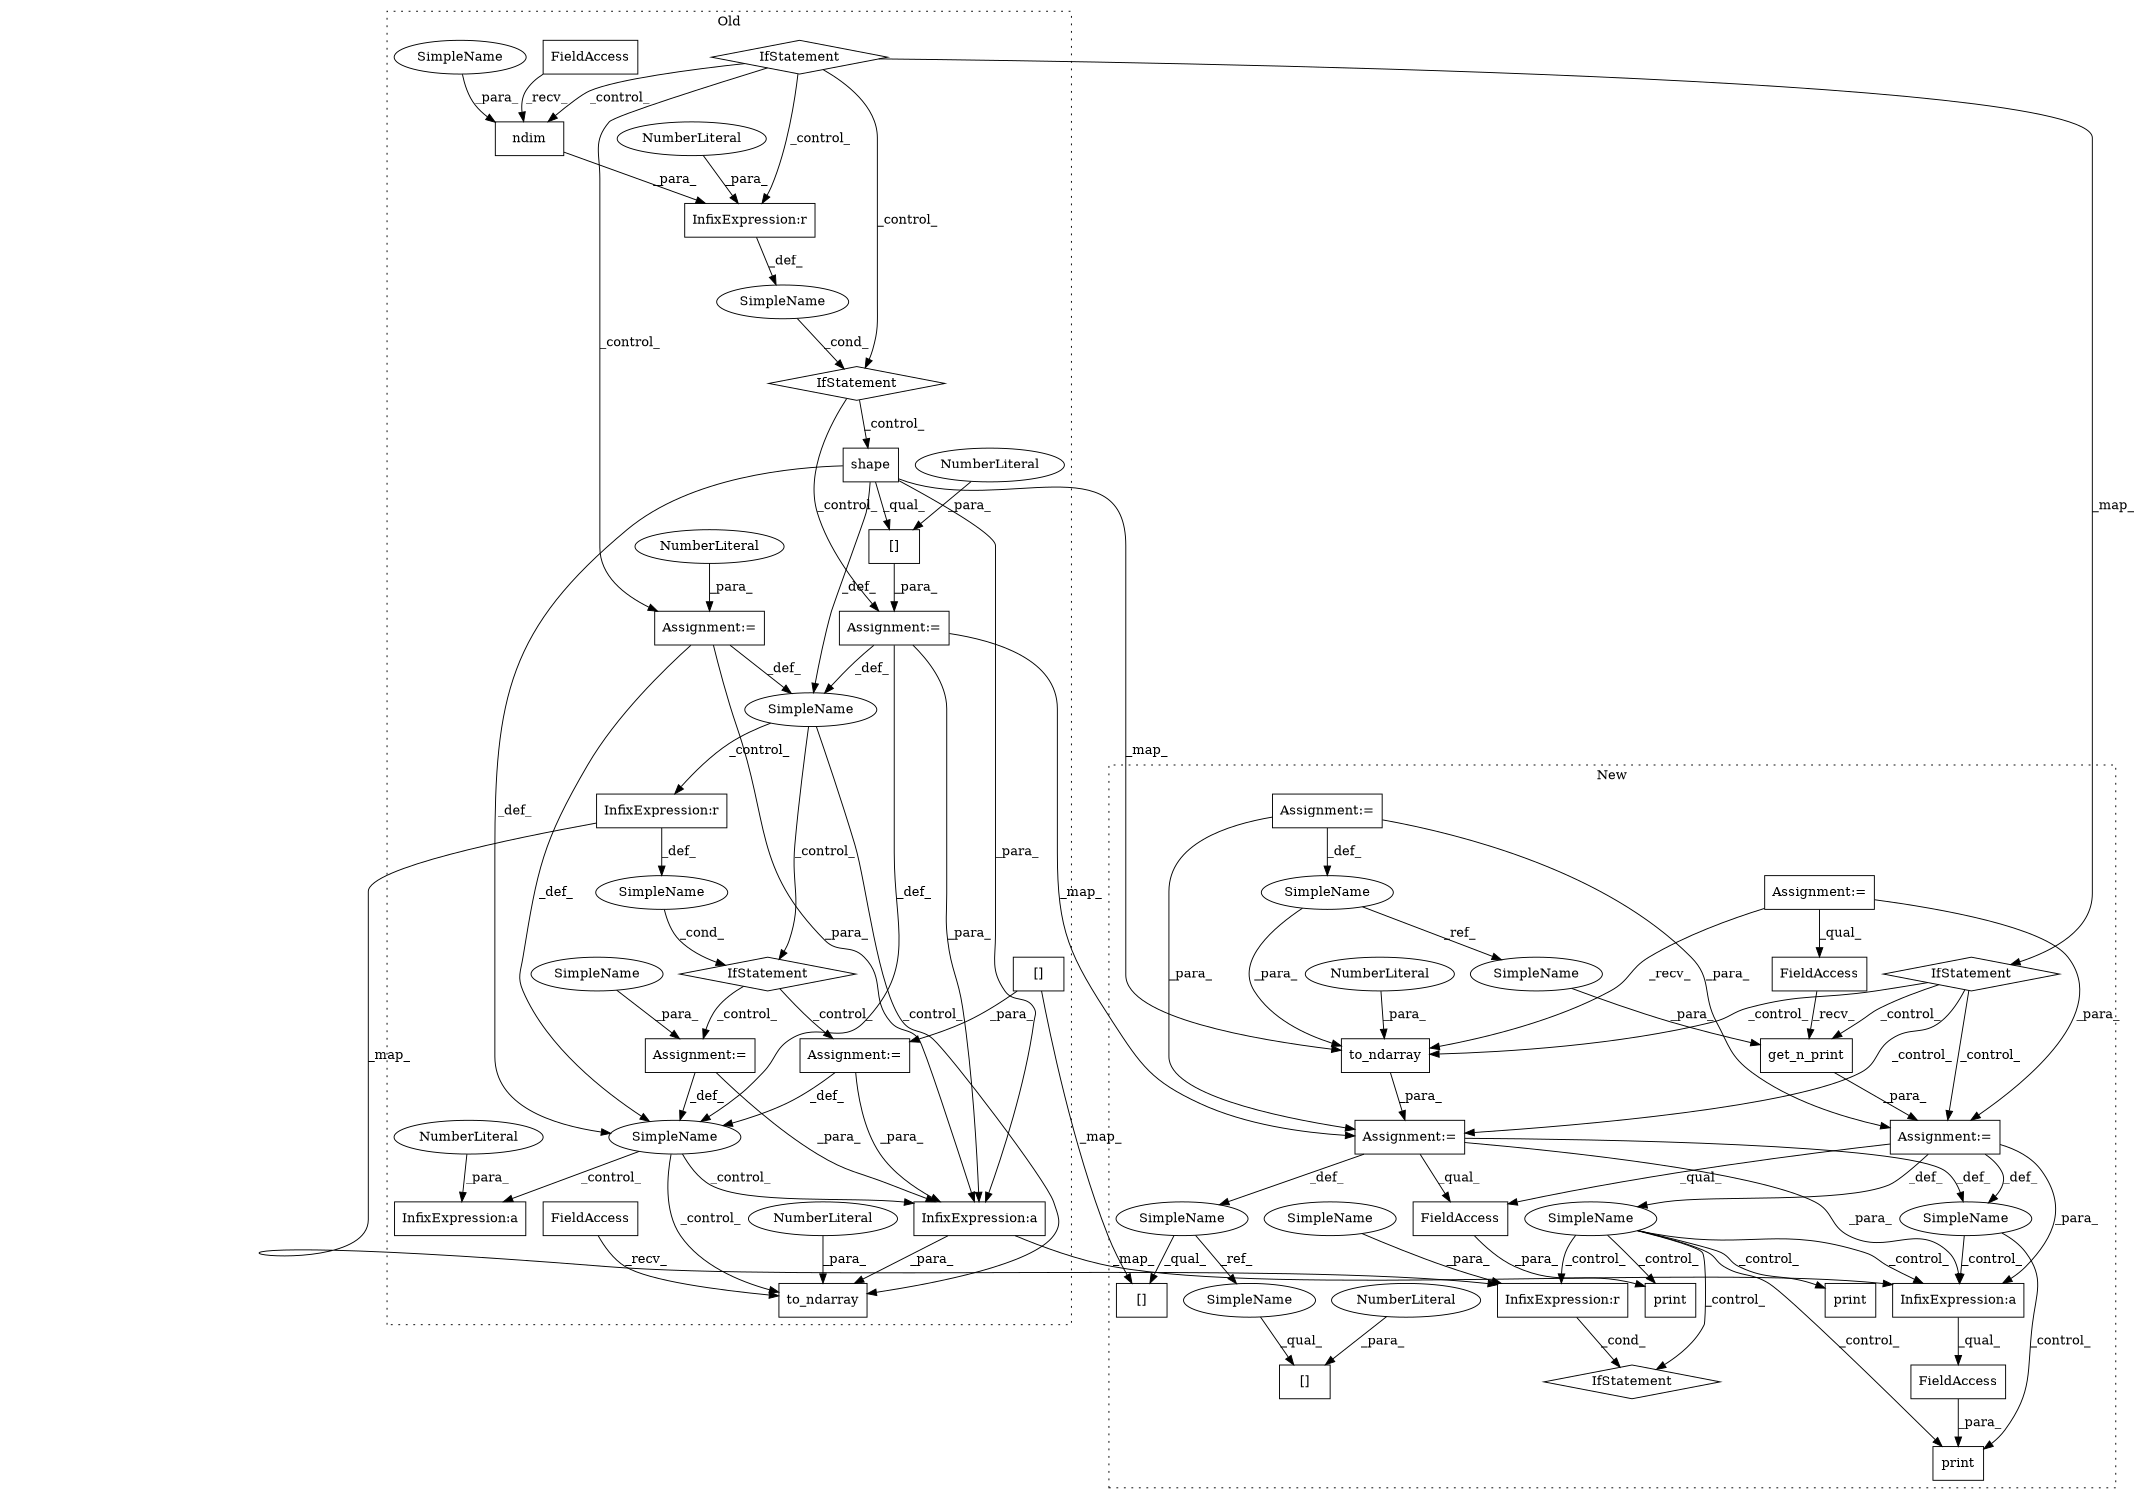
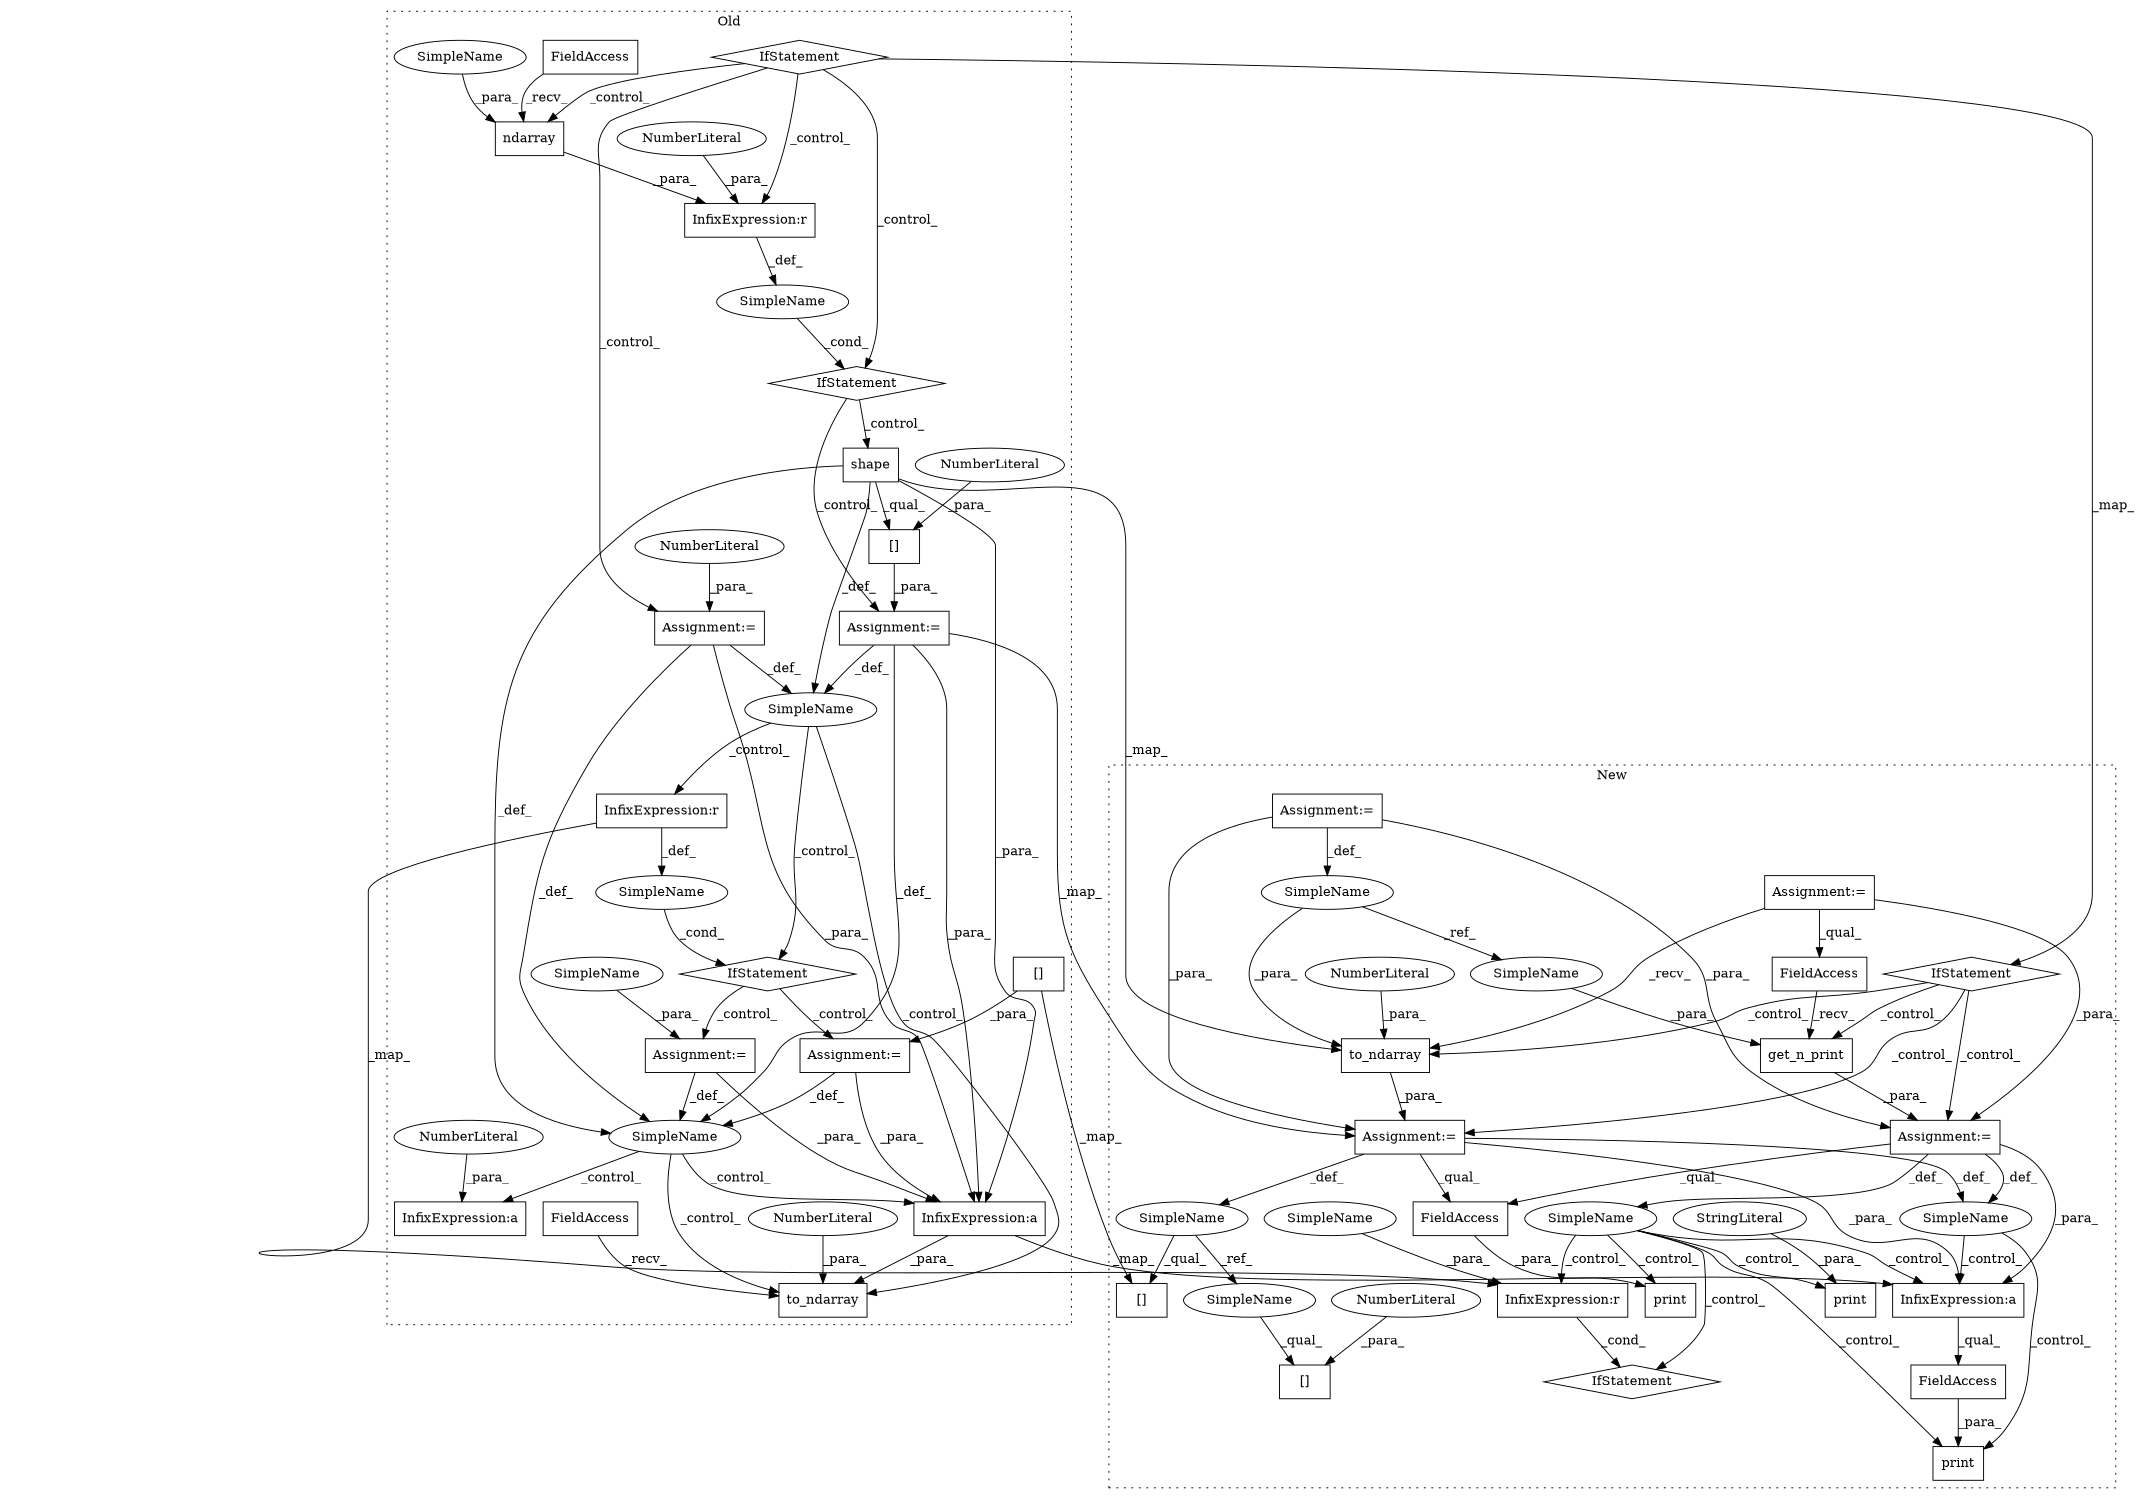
  digraph {
    node [a=42 l=1 shape=box]
-   n1 [a=32 l="5,1" label=ndim s="5670,5681"]
+   n1 [a=32 l="5,1" label=ndarray s="5670,5681"]
    n2 [a=25 l="4,2" label=IfStatement s="5648,5687" shape=diamond]
    n3 [a=27 l=4 label="InfixExpression:r" s=5682]
    n4 [a=34 label=NumberLiteral s=5686 shape=ellipse]
    n5 [a=32 l="6,1" label=shape s="5724,5736"]
    n6 [a=2 l="7,1" label="[]" s="6010,6018"]
    n7 [a=27 l=3 label="InfixExpression:a" s=6466]
    n8 [a=34 label=NumberLiteral s=6469 shape=ellipse]
    n9 [a=2 l="32,1" label="[]" s="5706,5739"]
    n10 [a=34 label=NumberLiteral s=5738 shape=ellipse]
    n11 [a=25 l="4,2" label=IfStatement s="5448,5474" shape=diamond]
    n12 [label=SimpleName shape=ellipse l=""]
    n13 [a=7 label="Assignment:=" s=5705]
    n14 [a=27 l=4 label="InfixExpression:r" s=5979]
    n15 [a=7 label="Assignment:=" s=6053]
    n16 [label=SimpleName shape=ellipse l=""]
    n17 [a=27 l=3 label="InfixExpression:a" s=6527]
    n18 [a=22 l=9 label=FieldAccess s=5652]
    n19 [label=SimpleName shape=ellipse l=""]
    n20 [a=25 l="4,2" label=IfStatement s="5965,5987" shape=diamond]
    n21 [label=SimpleName shape=ellipse l=""]
    n22 [a=7 label="Assignment:=" s=6009]
    n23 [a=7 label="Assignment:=" s=5640]
    n24 [a=34 label=NumberLiteral s=5641 shape=ellipse]
    n25 [a=32 l="11,1" label=to_ndarray s="6513,6552"]
    n26 [a=34 label=NumberLiteral s=6551 shape=ellipse]
    n27 [a=22 l=9 label=FieldAccess s=6495]
    n28 [l=6 label=SimpleName s=5675 shape=ellipse]
    n29 [l=10 label=SimpleName s=6054 shape=ellipse]
    n30 [a=2 l="7,1" label="[]" s="5690,5698"]
    n31 [a=32 l="11,1" label=to_ndarray s="5630,5649"]
    n32 [a=2 l="7,1" label="[]" s="5909,5917"]
    n33 [a=34 label=NumberLiteral s=5648 shape=ellipse]
    n34 [a=34 label=NumberLiteral s=5697 shape=ellipse]
    n35 [a=25 l="4,2" label=IfStatement s="5260,5286" shape=diamond]
    n36 [a=32 l="13,1" label=get_n_print s="5568,5598"]
    n37 [l=6 label=SimpleName s=4938 shape=ellipse]
    n38 [l=6 label=SimpleName s=5605 shape=ellipse]
    n39 [a=7 label="Assignment:=" s=5611]
    n40 [a=32 l="6,1" label=print s="7061,7093"]
    n41 [label=SimpleName shape=ellipse l=""]
    n42 [a=27 l=4 label="InfixExpression:r" s=5897]
    n43 [a=32 l="6,1" label=print s="6217,6229"]
    n44 [l=10 label=SimpleName s=4744 shape=ellipse]
    n45 [a=32 l="6,1" label=print s="6236,6268"]
    n46 [a=27 l=3 label="InfixExpression:a" s=6406]
    n47 [a=22 l=26 label=FieldAccess s=6242]
    n48 [a=22 l=26 label=FieldAccess s=7067]
    n49 [a=22 l=23 label=FieldAccess s=5544]
    n50 [a=25 l=3 label=IfStatement s=5906 shape=diamond]
    n51 [label=SimpleName shape=ellipse l=""]
+   n52 [a=45 l=6 label=StringLiteral s=6223 shape=ellipse]
    n53 [a=7 label="Assignment:=" s=5543]
    n54 [a=7 l=9 label="Assignment:=" s=5142]
    n55 [a=7 l=6 label="Assignment:=" s=4938]
    n56 [l=6 label=SimpleName s=5690 shape=ellipse]
    n57 [l=6 label=SimpleName s=5581 shape=ellipse]
    subgraph cluster_1 {
      label=Old
      style=dotted
      n1
      n2
      n3
      n4
      n5
      n6
      n7
      n8
      n9
      n10
      n11
      n12
      n13
      n14
      n15
      n16
      n17
      n18
      n19
      n20
      n21
      n22
      n23
      n24
      n25
      n26
      n27
      n28
      n29
    }
    subgraph cluster_2 {
      label=New
      style=dotted
      n30
      n31
      n32
      n33
      n34
      n35
      n36
      n37
      n38
      n39
      n40
      n41
      n42
      n43
      n44
      n45
      n46
      n47
      n48
      n49
      n50
      n51
+     n52
      n53
      n54
      n55
      n56
      n57
    }
    n1 -> n3 [label=_para_]
    n2 -> n5 [label=_control_]
    n2 -> n13 [label=_control_]
    n3 -> n12 [label=_def_]
    n4 -> n3 [label=_para_]
    n5 -> n9 [label=_qual_]
    n5 -> n16 [label=_def_]
    n5 -> n17 [label=_para_]
    n5 -> n21 [label=_def_]
    n5 -> n31 [label=_map_]
    n6 -> n22 [label=_para_]
    n6 -> n32 [label=_map_]
    n8 -> n7 [label=_para_]
    n9 -> n13 [label=_para_]
    n10 -> n9 [label=_para_]
    n11 -> n1 [label=_control_]
    n11 -> n2 [label=_control_]
    n11 -> n3 [label=_control_]
    n11 -> n23 [label=_control_]
    n11 -> n35 [label=_map_]
    n12 -> n2 [label=_cond_]
    n13 -> n16 [label=_def_]
    n13 -> n17 [label=_para_]
    n13 -> n21 [label=_def_]
    n13 -> n39 [label=_map_]
    n14 -> n19 [label=_def_]
    n14 -> n42 [label=_map_]
    n15 -> n16 [label=_def_]
    n15 -> n17 [label=_para_]
    n16 -> n7 [label=_control_]
    n16 -> n17 [label=_control_]
    n16 -> n25 [label=_control_]
    n17 -> n25 [label=_para_]
    n17 -> n46 [label=_map_]
    n18 -> n1 [label=_recv_]
    n19 -> n20 [label=_cond_]
    n20 -> n15 [label=_control_]
    n20 -> n22 [label=_control_]
    n21 -> n14 [label=_control_]
    n21 -> n20 [label=_control_]
    n21 -> n25 [label=_control_]
    n22 -> n16 [label=_def_]
    n22 -> n17 [label=_para_]
    n23 -> n16 [label=_def_]
    n23 -> n17 [label=_para_]
    n23 -> n21 [label=_def_]
    n24 -> n23 [label=_para_]
    n26 -> n25 [label=_para_]
    n27 -> n25 [label=_recv_]
    n28 -> n1 [label=_para_]
    n29 -> n15 [label=_para_]
    n31 -> n39 [label=_para_]
    n33 -> n31 [label=_para_]
    n34 -> n30 [label=_para_]
    n35 -> n31 [label=_control_]
    n35 -> n36 [label=_control_]
    n35 -> n39 [label=_control_]
    n35 -> n53 [label=_control_]
    n36 -> n53 [label=_para_]
    n37 -> n31 [label=_para_]
    n37 -> n57 [label=_ref_]
    n38 -> n32 [label=_qual_]
    n38 -> n56 [label=_ref_]
    n39 -> n38 [label=_def_]
    n39 -> n46 [label=_para_]
    n39 -> n47 [label=_qual_]
    n39 -> n51 [label=_def_]
    n41 -> n40 [label=_control_]
    n41 -> n42 [label=_control_]
    n41 -> n43 [label=_control_]
    n41 -> n45 [label=_control_]
    n41 -> n46 [label=_control_]
    n41 -> n50 [label=_control_]
    n42 -> n50 [label=_cond_]
    n44 -> n42 [label=_para_]
    n46 -> n48 [label=_qual_]
    n47 -> n45 [label=_para_]
    n48 -> n40 [label=_para_]
    n49 -> n36 [label=_recv_]
    n51 -> n40 [label=_control_]
    n51 -> n46 [label=_control_]
+   n52 -> n43 [label=_para_]
    n53 -> n41 [label=_def_]
    n53 -> n46 [label=_para_]
    n53 -> n47 [label=_qual_]
    n53 -> n51 [label=_def_]
    n54 -> n31 [label=_recv_]
    n54 -> n49 [label=_qual_]
    n54 -> n53 [label=_para_]
    n55 -> n37 [label=_def_]
    n55 -> n39 [label=_para_]
    n55 -> n53 [label=_para_]
    n56 -> n30 [label=_qual_]
    n57 -> n36 [label=_para_]
  }
